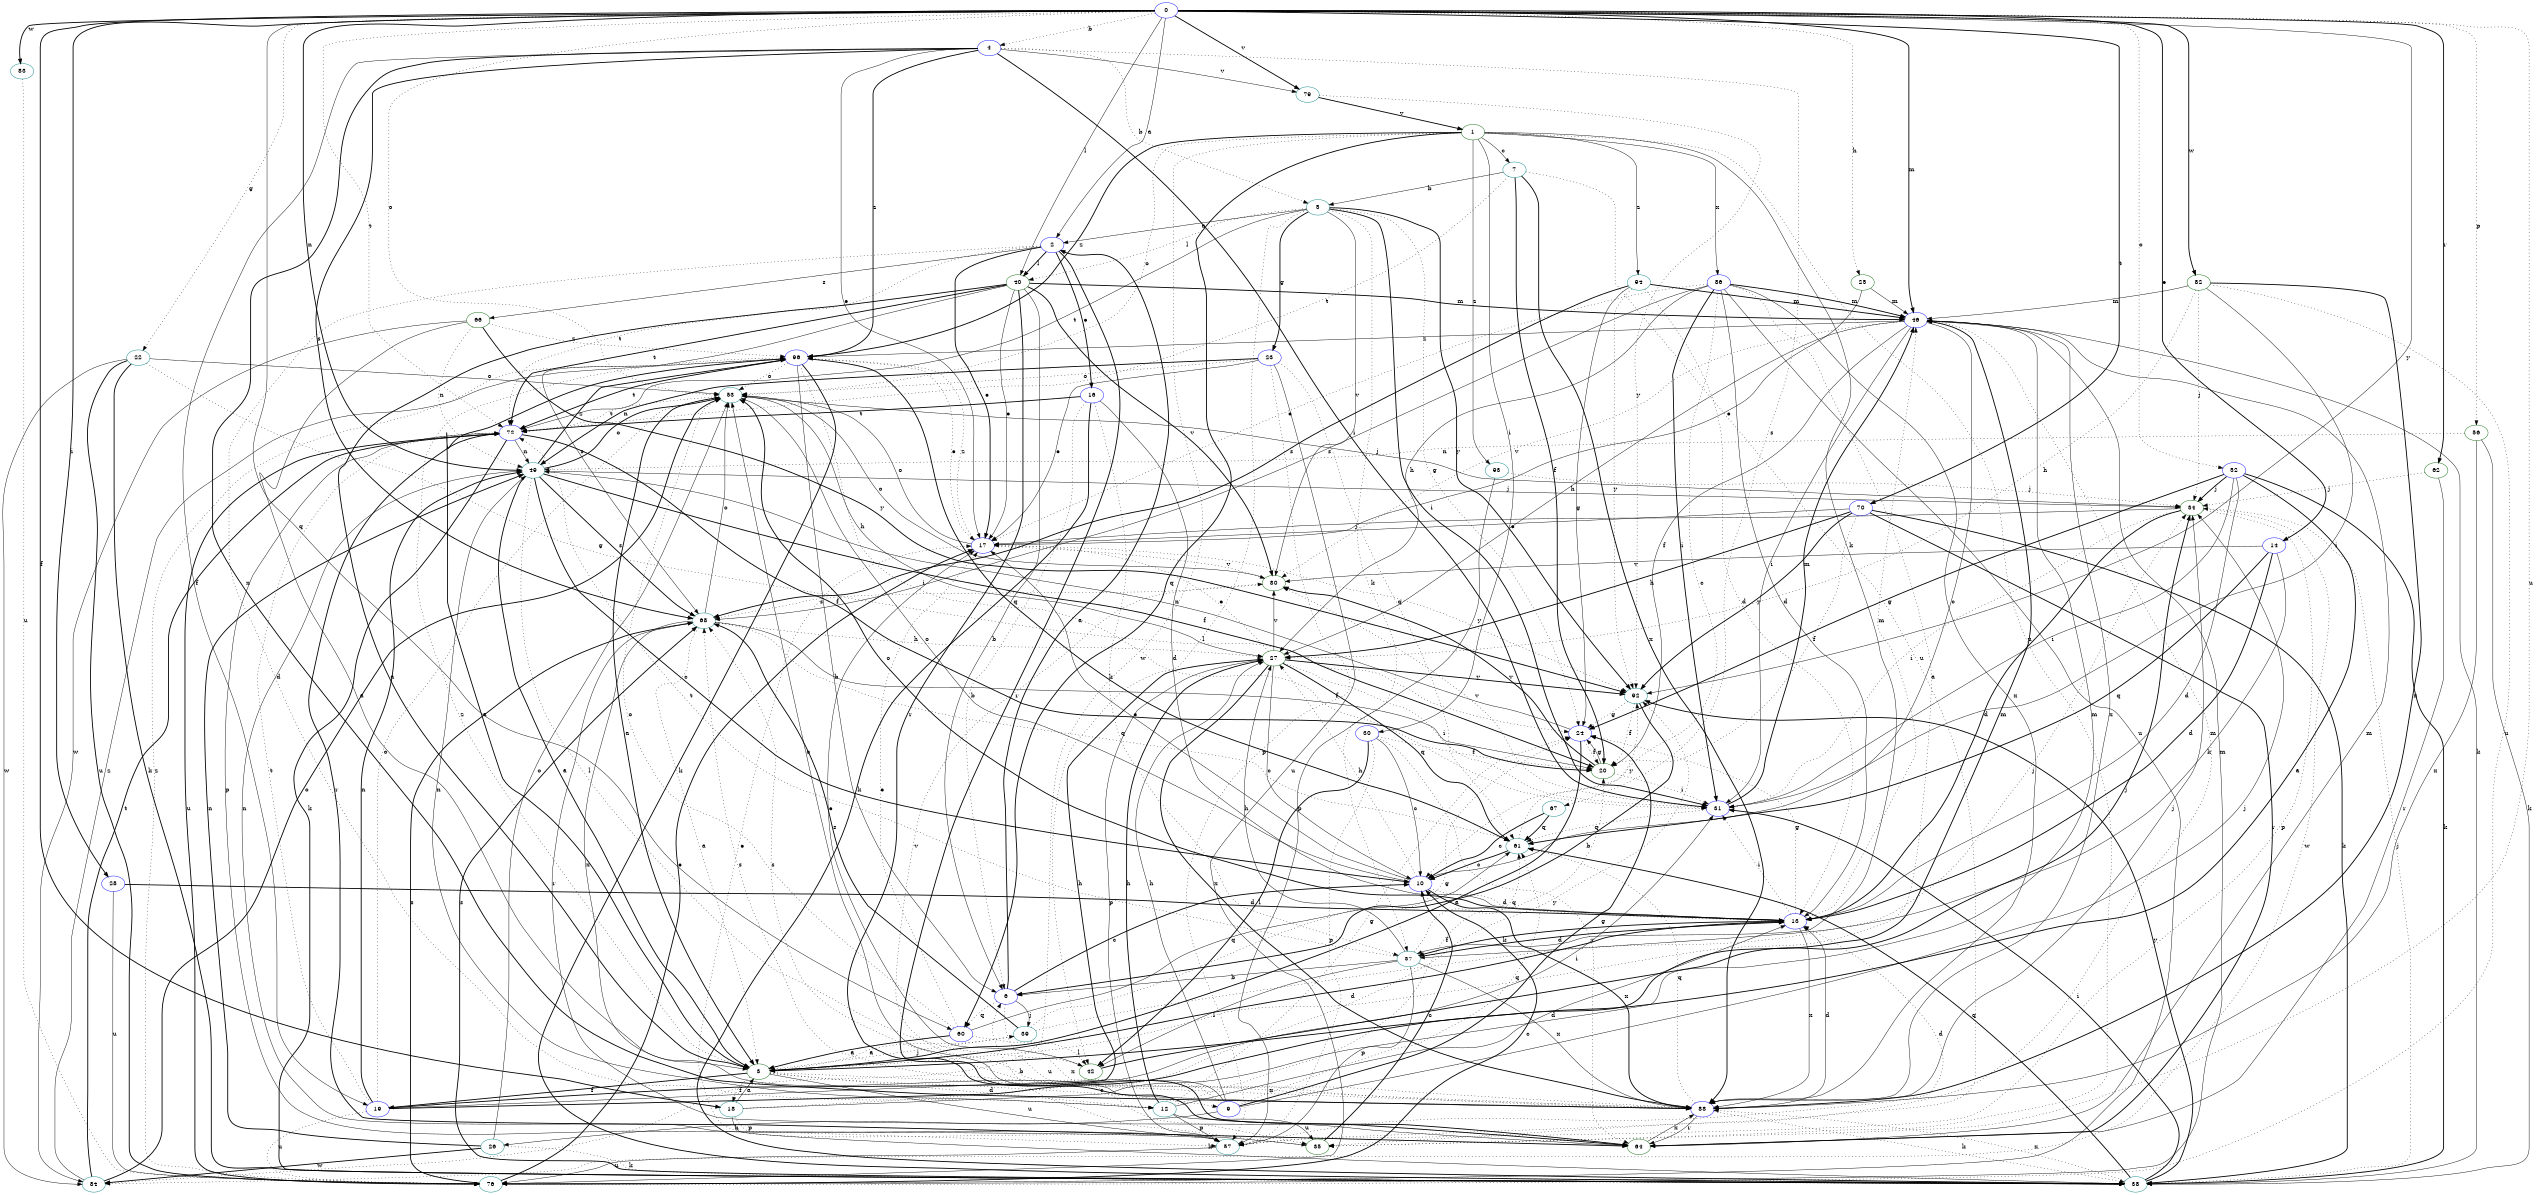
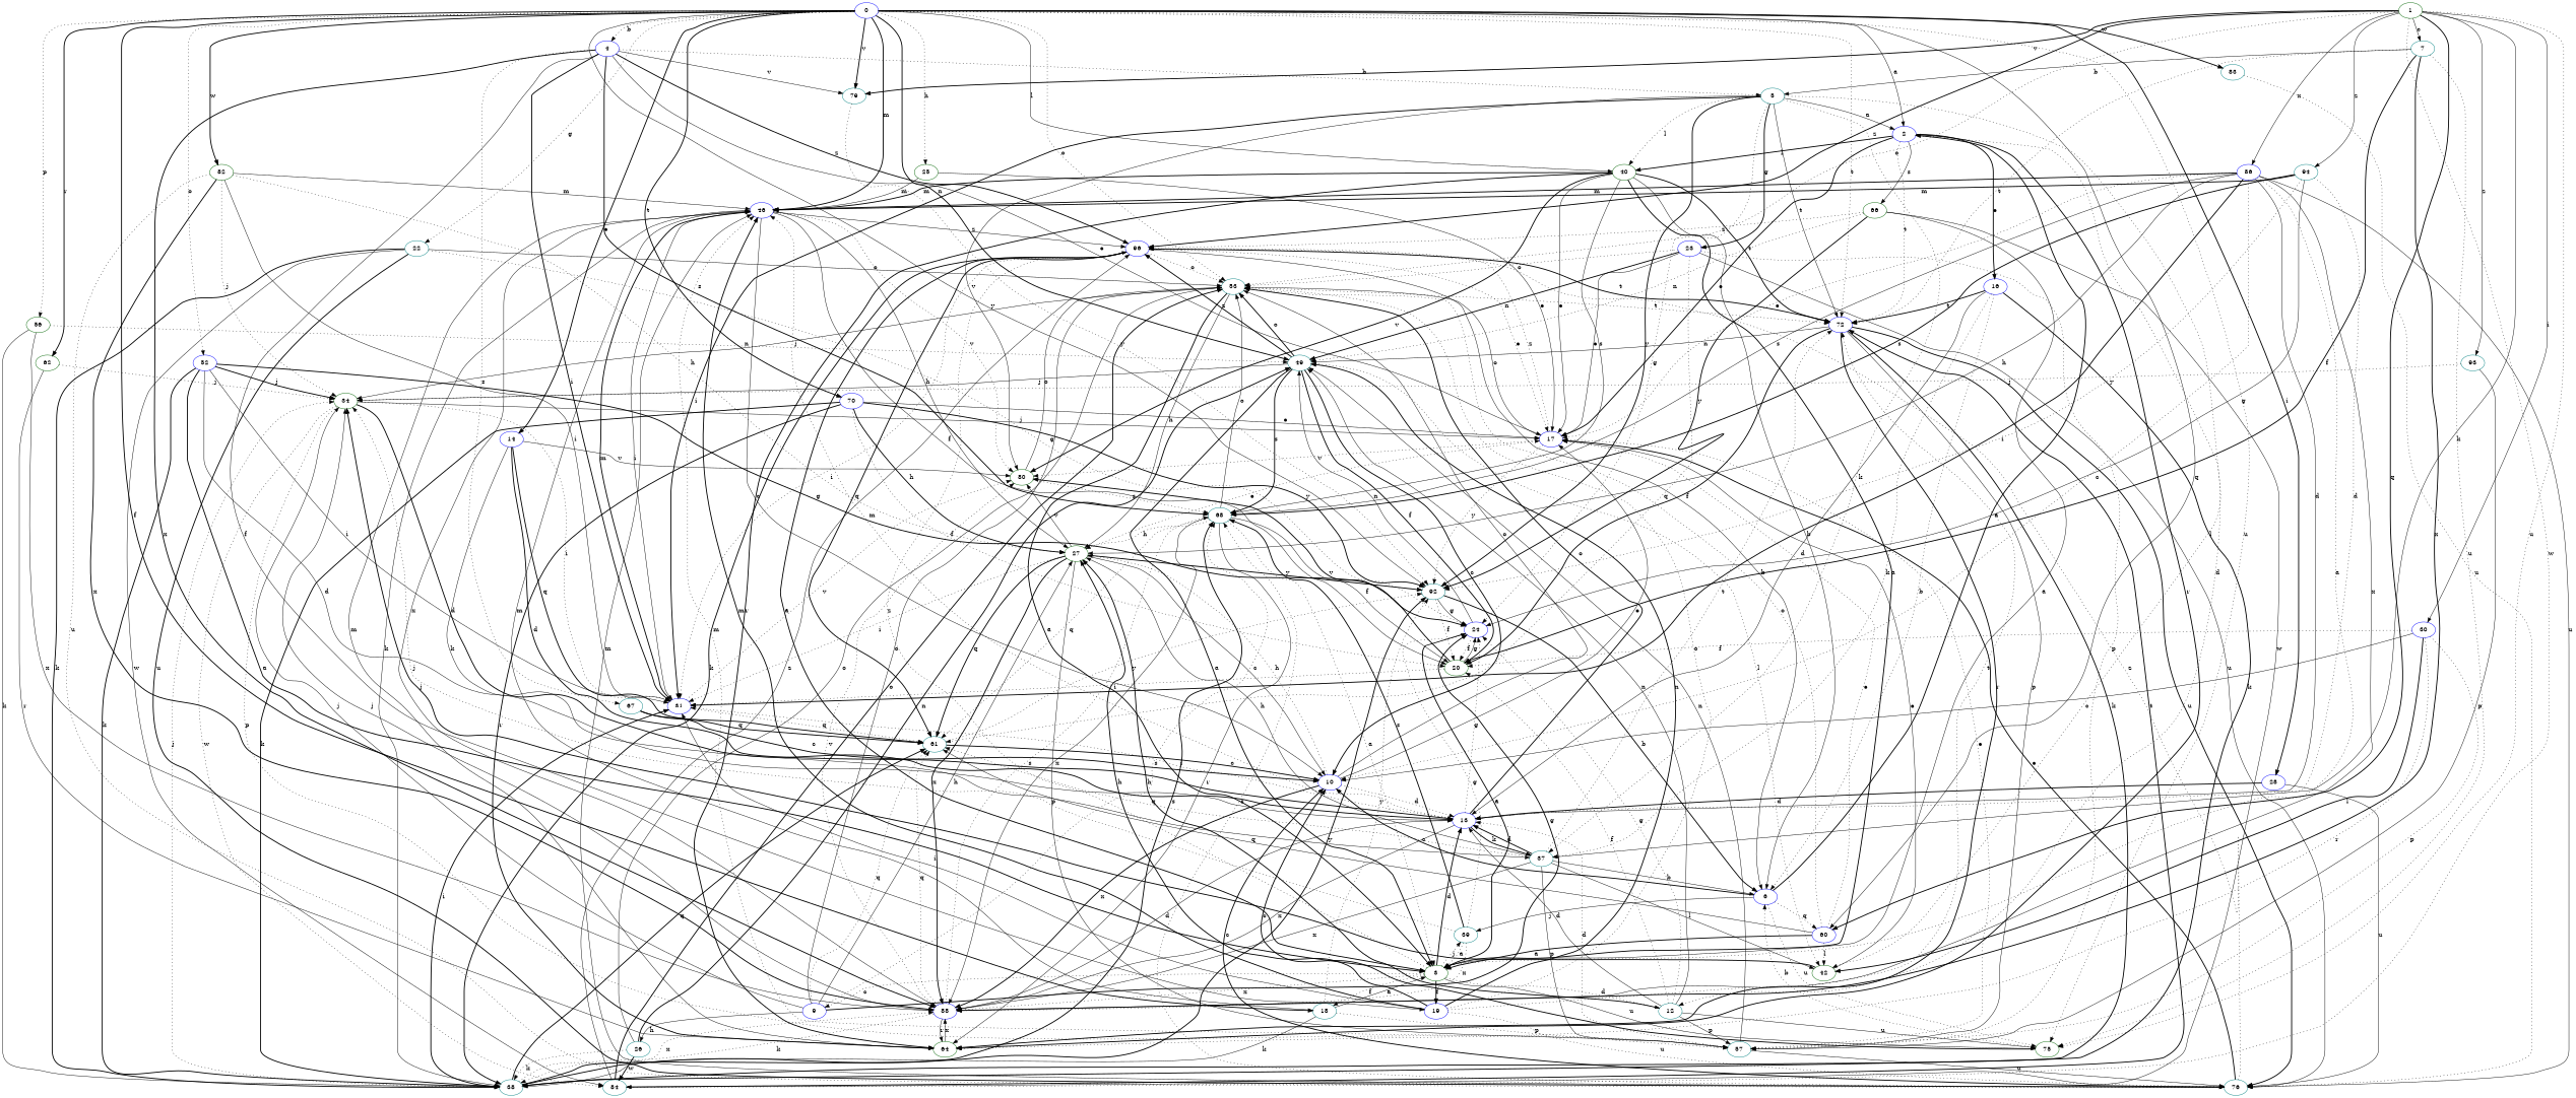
  strict digraph {
    node [color=blue]
    edge [style=dotted]
    0
    2
    4
    14
    18 [color=teal]
    22 [color=teal]
    25 [color=darkgreen]
    28
    40 [color=darkgreen]
    46
    49 [color=teal]
    52
    53 [color=teal]
    56 [color=darkgreen]
    60
    62 [color=darkgreen]
    70
    72
-   75 [color=darkgreen label=35]
+   75 [color=darkgreen]
    79 [color=teal]
    82 [color=darkgreen]
    83 [color=teal]
    92 [color=teal]
    12 [color=teal]
    16
    17
    64 [color=darkgreen]
    66 [color=darkgreen]
    96
    19
    88
    5 [color=teal]
    31
    67 [color=teal]
    68 [color=teal]
    37 [color=teal]
    13
    80 [color=darkgreen]
    61 [color=teal]
    3 [color=darkgreen]
    57 [color=teal]
    38 [color=teal]
    84 [color=teal]
    24
    76 [color=teal]
    6
    10
    20 [color=darkgreen]
    27 [color=darkgreen]
    42 [color=darkgreen]
    34 [color=darkgreen]
    1 [color=darkgreen]
    7 [color=teal]
    30
    86
    93 [color=teal]
    94 [color=teal]
    9
    n59 [color=teal label=39]
    26 [color=teal]
    23
    0 -> 2 [label=a style=solid]
    0 -> 4 [label=b]
    0 -> 14 [label=e style=bold]
    0 -> 18 [label=f style=bold]
    0 -> 22 [label=g]
    0 -> 25 [label=h]
    0 -> 28 [label=i style=bold]
    0 -> 40 [label=l style=solid]
    0 -> 46 [label=m style=bold]
    0 -> 49 [label=n style=bold]
    0 -> 52 [label=o]
    0 -> 53 [label=o]
    0 -> 56 [label=p]
    0 -> 60 [label=q style=solid]
    0 -> 62 [label=r style=bold]
    0 -> 70 [label=t style=bold]
    0 -> 72 [label=t]
    0 -> 75 [label=u]
    0 -> 79 [label=v style=bold]
    0 -> 82 [label=w style=bold]
    0 -> 83 [label=w style=bold]
    0 -> 92 [label=y style=solid]
    2 -> 40 [label=l style=bold]
    2 -> 72 [label=t]
    2 -> 12 [label=d]
    2 -> 16 [label=e style=bold]
    2 -> 17 [label=e style=bold]
    2 -> 64 [label=r style=bold]
    2 -> 66 [label=s style=solid]
    4 -> 79 [label=v style=solid]
    4 -> 17 [label=e style=solid]
    4 -> 96 [label=z style=bold]
    4 -> 19 [label=f style=solid]
    4 -> 88 [label=x style=bold]
    4 -> 5 [label=b]
    4 -> 31 [label=i style=bold]
    4 -> 67 [label=s]
    4 -> 68 [label=s style=bold]
    14 -> 37 [label=k style=solid]
    14 -> 13 [label=d style=bold]
    14 -> 80 [label=v style=solid]
    14 -> 61 [label=q style=bold]
    18 -> 46 [label=m style=solid]
    18 -> 92 [label=y]
    18 -> 3 [label=a style=solid]
    18 -> 57 [label=p]
    18 -> 38 [label=k style=solid]
    22 -> 53 [label=o style=solid]
    22 -> 38 [label=k style=bold]
    22 -> 84 [label=w style=solid]
    22 -> 24 [label=g]
    22 -> 76 [label=u style=bold]
    25 -> 46 [label=m style=solid]
    25 -> 17 [label=e style=solid]
    28 -> 13 [label=d style=bold]
    28 -> 76 [label=u style=solid]
    40 -> 46 [label=m style=bold]
    40 -> 72 [label=t style=bold]
    40 -> 17 [label=e style=solid]
    40 -> 64 [label=r style=bold]
    40 -> 68 [label=s style=solid]
    40 -> 80 [label=v style=bold]
    40 -> 3 [label=a style=bold]
    40 -> 6 [label=b style=solid]
    46 -> 96 [label=z style=solid]
    46 -> 88 [label=x style=solid]
    46 -> 31 [label=i style=solid]
    46 -> 80 [label=v]
    46 -> 38 [label=k style=solid]
    46 -> 10 [label=c style=solid]
    46 -> 20 [label=f style=solid]
    46 -> 27 [label=h style=solid]
    49 -> 53 [label=o style=bold]
    49 -> 96 [label=z style=bold]
    49 -> 68 [label=s style=bold]
    49 -> 3 [label=a style=bold]
    49 -> 10 [label=c style=bold]
    49 -> 20 [label=f style=bold]
    49 -> 42 [label=l]
    49 -> 34 [label=j style=solid]
    52 -> 31 [label=i style=solid]
    52 -> 13 [label=d style=solid]
    52 -> 3 [label=a style=bold]
    52 -> 38 [label=k style=bold]
    52 -> 24 [label=g style=bold]
    52 -> 34 [label=j style=bold]
    53 -> 72 [label=t]
    53 -> 3 [label=a style=bold]
    53 -> 27 [label=h style=solid]
    53 -> 34 [label=j style=solid]
    56 -> 49 [label=n]
    56 -> 88 [label=x style=solid]
    56 -> 38 [label=k style=solid]
    60 -> 53 [label=o]
    60 -> 17 [label=e]
    60 -> 61 [label=q style=solid]
    60 -> 3 [label=a style=bold]
    60 -> 42 [label=l]
    62 -> 64 [label=r style=solid]
    62 -> 34 [label=j]
    70 -> 92 [label=y style=bold]
    70 -> 17 [label=e style=solid]
    70 -> 64 [label=r style=bold]
    70 -> 38 [label=k style=bold]
    70 -> 20 [label=f]
    70 -> 27 [label=h style=bold]
    72 -> 49 [label=n style=solid]
    72 -> 64 [label=r style=bold]
    72 -> 57 [label=p style=solid]
    72 -> 38 [label=k style=bold]
    72 -> 76 [label=u style=bold]
    72 -> 20 [label=f style=bold]
    75 -> 6 [label=b]
    75 -> 10 [label=c style=bold]
    79 -> 92 [label=y]
    82 -> 46 [label=m style=solid]
    82 -> 88 [label=x style=bold]
    82 -> 31 [label=i style=solid]
    82 -> 76 [label=u]
    82 -> 27 [label=h]
    82 -> 34 [label=j]
    83 -> 76 [label=u]
-   92 -> 24 [label=g]
+   92 -> 24 [label=g style=solid]
    92 -> 6 [label=b style=bold]
    92 -> 20 [label=f]
    12 -> 49 [label=n style=solid]
    12 -> 75 [label=u style=solid]
    12 -> 13 [label=d style=solid]
    12 -> 57 [label=p style=solid]
    12 -> 24 [label=g]
    12 -> 20 [label=f]
    12 -> 27 [label=h style=bold]
    16 -> 72 [label=t style=bold]
    16 -> 37 [label=k]
    16 -> 13 [label=d style=solid]
    16 -> 38 [label=k style=bold]
    16 -> 6 [label=b]
    17 -> 53 [label=o style=solid]
    17 -> 92 [label=y]
    17 -> 96 [label=z]
    17 -> 80 [label=v]
    64 -> 46 [label=m style=solid]
    64 -> 88 [label=x style=solid]
    66 -> 49 [label=n]
    66 -> 92 [label=y style=bold]
    66 -> 96 [label=z]
    66 -> 3 [label=a style=solid]
    66 -> 84 [label=w style=solid]
    96 -> 53 [label=o]
    96 -> 72 [label=t style=bold]
    96 -> 17 [label=e]
    96 -> 31 [label=i]
    96 -> 61 [label=q style=bold]
    96 -> 3 [label=a style=bold]
    96 -> 38 [label=k style=bold]
    96 -> 6 [label=b style=solid]
    19 -> 46 [label=m style=bold]
    19 -> 49 [label=n style=bold]
    19 -> 53 [label=o]
    19 -> 72 [label=t]
    19 -> 31 [label=i style=solid]
    19 -> 76 [label=u]
    19 -> 27 [label=h style=bold]
    88 -> 64 [label=r style=solid]
    88 -> 68 [label=s]
    88 -> 13 [label=d style=solid]
    88 -> 80 [label=v]
    88 -> 61 [label=q]
    88 -> 38 [label=k]
    88 -> 34 [label=j style=solid]
    5 -> 2 [label=a style=solid]
    5 -> 40 [label=l]
    5 -> 72 [label=t style=solid]
    5 -> 92 [label=y style=bold]
    5 -> 31 [label=i style=bold]
    5 -> 37 [label=k]
    5 -> 80 [label=v style=solid]
    5 -> 24 [label=g]
    5 -> 42 [label=l]
    5 -> 23 [label=g style=bold]
    31 -> 46 [label=m style=bold]
    31 -> 80 [label=v]
    31 -> 61 [label=q]
    67 -> 61 [label=q style=bold]
    67 -> 10 [label=c style=bold]
    68 -> 53 [label=o style=solid]
    68 -> 64 [label=r style=solid]
    68 -> 88 [label=x style=solid]
    68 -> 61 [label=q]
    68 -> 3 [label=a]
    68 -> 20 [label=f style=solid]
    68 -> 27 [label=h]
    37 -> 72 [label=t]
    37 -> 88 [label=x style=solid]
    37 -> 13 [label=d style=bold]
    37 -> 61 [label=q]
    37 -> 57 [label=p style=solid]
    37 -> 6 [label=b style=solid]
    37 -> 27 [label=h style=solid]
    37 -> 42 [label=l style=solid]
    13 -> 46 [label=m]
    13 -> 53 [label=o style=bold]
    13 -> 88 [label=x style=solid]
    13 -> 31 [label=i]
    13 -> 37 [label=k style=bold]
    13 -> 24 [label=g]
    80 -> 53 [label=o style=solid]
    80 -> 68 [label=s]
    61 -> 92 [label=y]
    61 -> 10 [label=c style=bold]
    3 -> 18 [label=f]
    3 -> 75 [label=u style=solid]
    3 -> 12 [label=d]
    3 -> 96 [label=z]
    3 -> 19 [label=f style=bold]
    3 -> 88 [label=x]
    3 -> 13 [label=d style=bold]
    3 -> 9 [label=c]
    3 -> n59 [label=j]
    57 -> 46 [label=m]
    57 -> 49 [label=n style=solid]
    57 -> 17 [label=e]
    57 -> 13 [label=d]
    57 -> 76 [label=u style=solid]
    38 -> 92 [label=y style=bold]
    38 -> 88 [label=x]
    38 -> 31 [label=i style=bold]
    38 -> 68 [label=s style=bold]
    38 -> 61 [label=q style=bold]
    38 -> 34 [label=j]
    84 -> 53 [label=o style=bold]
    84 -> 72 [label=t style=bold]
    84 -> 96 [label=z style=solid]
    24 -> 49 [label=n style=solid]
    24 -> 3 [label=a style=bold]
    24 -> 20 [label=f]
    76 -> 46 [label=m style=solid]
    76 -> 17 [label=e style=bold]
    76 -> 96 [label=z]
-   76 -> 68 [label=s style=bold]
+   76 -> 68 [label=s]
    76 -> 10 [label=c style=bold]
    6 -> 2 [label=a style=bold]
    6 -> 60 [label=q]
    6 -> 75 [label=u]
    6 -> 10 [label=c style=bold]
    6 -> n59 [label=j style=solid]
    10 -> 53 [label=o style=solid]
    10 -> 17 [label=e style=solid]
    10 -> 88 [label=x style=bold]
    10 -> 13 [label=d]
    10 -> 27 [label=h]
    20 -> 31 [label=i]
    20 -> 80 [label=v style=bold]
    20 -> 24 [label=g style=solid]
    27 -> 92 [label=y style=bold]
    27 -> 17 [label=e]
    27 -> 88 [label=x style=bold]
    27 -> 31 [label=i]
    27 -> 80 [label=v style=solid]
    27 -> 61 [label=q style=bold]
    27 -> 57 [label=p style=solid]
    27 -> 10 [label=c style=solid]
    42 -> 17 [label=e style=solid]
    42 -> 34 [label=j style=bold]
    34 -> 17 [label=j style=solid]
    34 -> 31 [label=i]
    34 -> 13 [label=d style=bold]
    34 -> 57 [label=p]
    34 -> 84 [label=w]
    1 -> 53 [label=o]
    1 -> 60 [label=q style=bold]
    1 -> 75 [label=u]
-   79 -> 1 [label=v style=bold]
+   1 -> 79 [label=v style=bold]
    1 -> 96 [label=z style=bold]
    1 -> 37 [label=k style=solid]
    1 -> 84 [label=w]
    1 -> 7 [label=c style=solid]
    1 -> 30 [label=i style=solid]
    1 -> 86 [label=x style=solid]
    1 -> 93 [label=z style=solid]
    1 -> 94 [label=z style=solid]
    7 -> 72 [label=t]
    7 -> 75 [label=u]
    7 -> 88 [label=x style=bold]
    7 -> 5 [label=b style=solid]
    7 -> 20 [label=f style=bold]
    30 -> 64 [label=r]
    30 -> 57 [label=p]
    30 -> 10 [label=c style=solid]
    30 -> 20 [label=f]
    30 -> 42 [label=l style=bold]
    86 -> 46 [label=m style=bold]
    86 -> 17 [label=e]
    86 -> 88 [label=x style=solid]
    86 -> 31 [label=i style=bold]
    86 -> 68 [label=s style=solid]
    86 -> 13 [label=d style=solid]
    86 -> 3 [label=a]
    86 -> 76 [label=u style=solid]
    86 -> 10 [label=c]
    86 -> 27 [label=h style=solid]
    93 -> 57 [label=p style=solid]
    93 -> 34 [label=j]
    94 -> 46 [label=m style=bold]
    94 -> 92 [label=y]
    94 -> 68 [label=s style=bold]
    94 -> 13 [label=d]
    94 -> 24 [label=g style=solid]
    9 -> 53 [label=o style=solid]
    9 -> 68 [label=s]
    9 -> 61 [label=q]
    9 -> 24 [label=g style=bold]
    9 -> 27 [label=h style=solid]
    9 -> 34 [label=j style=solid]
    9 -> 26 [label=h style=solid]
    n59 -> 88 [label=x]
    n59 -> 68 [label=s style=bold]
    n59 -> 3 [label=a]
    n59 -> 24 [label=g]
    n59 -> 34 [label=j]
    26 -> 49 [label=n style=bold]
    26 -> 53 [label=o style=solid]
    26 -> 38 [label=k]
    26 -> 84 [label=w style=bold]
    23 -> 49 [label=n style=bold]
    23 -> 53 [label=o]
    23 -> 17 [label=e style=solid]
    23 -> 61 [label=q]
    23 -> 57 [label=p]
    23 -> 76 [label=u style=solid]
  }
